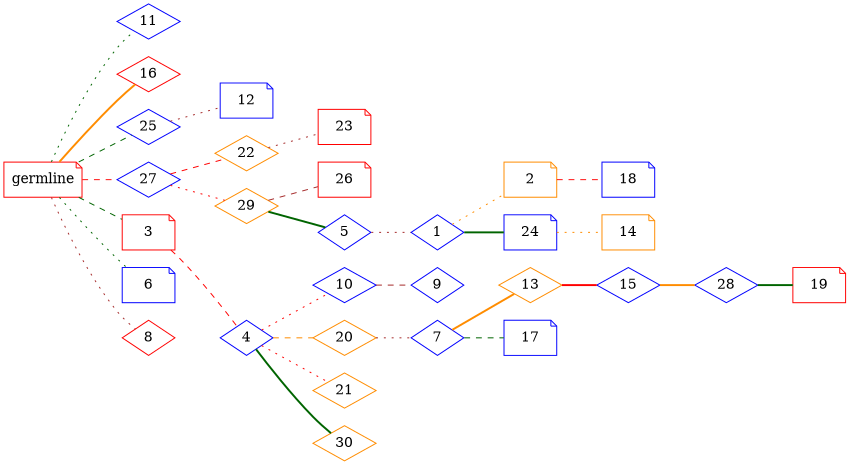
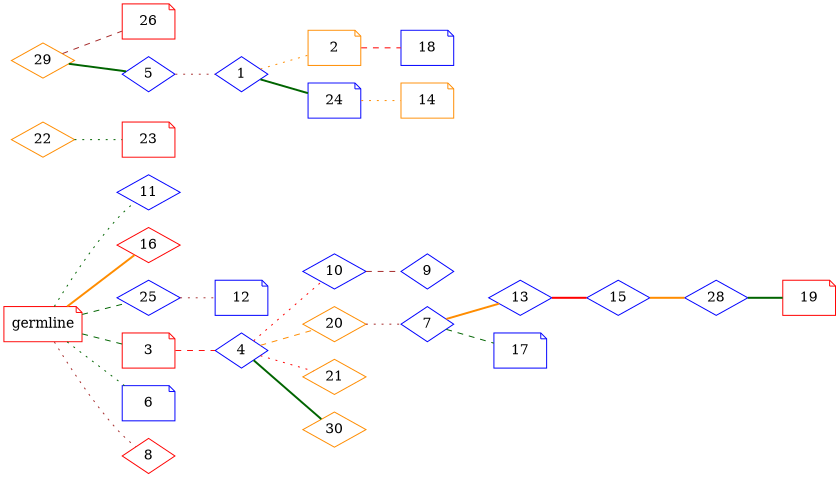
  graph {
    rankdir=LR
    node [color=blue shape=diamond]
    edge [color=darkgreen style=dotted]
    n1 [color=red label=germline shape=note]
    n2 [label=11]
    n3 [color=red label=16]
    n4 [label=25]
-   n5 [label=27]
    n6 [color=red label=3 shape=note]
    n7 [label=6 shape=note]
    n8 [color=red label=8]
    n9 [label=12 shape=note]
    n10 [color=darkorange label=22]
    n11 [color=darkorange label=29]
    n12 [label=4]
    n13 [color=red label=23 shape=note]
    n14 [color=red label=26 shape=note]
    n15 [label=5]
    n16 [label=1]
    n17 [color=darkorange label=2 shape=note]
    n18 [label=24 shape=note]
    n19 [label=18 shape=note]
    n20 [color=darkorange label=14 shape=note]
    n21 [label=10]
    n22 [color=darkorange label=20]
    n23 [color=darkorange label=21]
    n24 [color=darkorange label=30]
    n25 [label=9]
    n26 [label=7]
-   n27 [color=darkorange label=13]
+   n27 [label=13]
    n28 [label=17 shape=note]
    n29 [label=15]
    n30 [label=28]
    n31 [color=red label=19 shape=note]
    n1 -- n2
    n1 -- n3 [color=darkorange style=bold]
    n1 -- n4 [style=dashed]
-   n1 -- n5 [color=red style=dashed]
    n1 -- n6 [style=dashed]
    n1 -- n7
    n1 -- n8 [color=brown]
    n4 -- n9 [color=brown]
-   n5 -- n10 [color=red style=dashed]
-   n5 -- n11 [color=red]
    n6 -- n12 [color=red style=dashed]
-   n10 -- n13 [color=brown]
+   n10 -- n13
    n11 -- n14 [color=brown style=dashed]
    n11 -- n15 [style=bold]
    n12 -- n21 [color=red]
    n12 -- n22 [color=darkorange style=dashed]
    n12 -- n23 [color=red]
    n12 -- n24 [style=bold]
    n15 -- n16 [color=brown]
    n16 -- n17 [color=darkorange]
    n16 -- n18 [style=bold]
    n17 -- n19 [color=red style=dashed]
    n18 -- n20 [color=darkorange]
    n21 -- n25 [color=brown style=dashed]
    n22 -- n26 [color=brown]
    n26 -- n27 [color=darkorange style=bold]
    n26 -- n28 [style=dashed]
    n27 -- n29 [color=red style=bold]
    n29 -- n30 [color=darkorange style=bold]
    n30 -- n31 [style=bold]
  }
